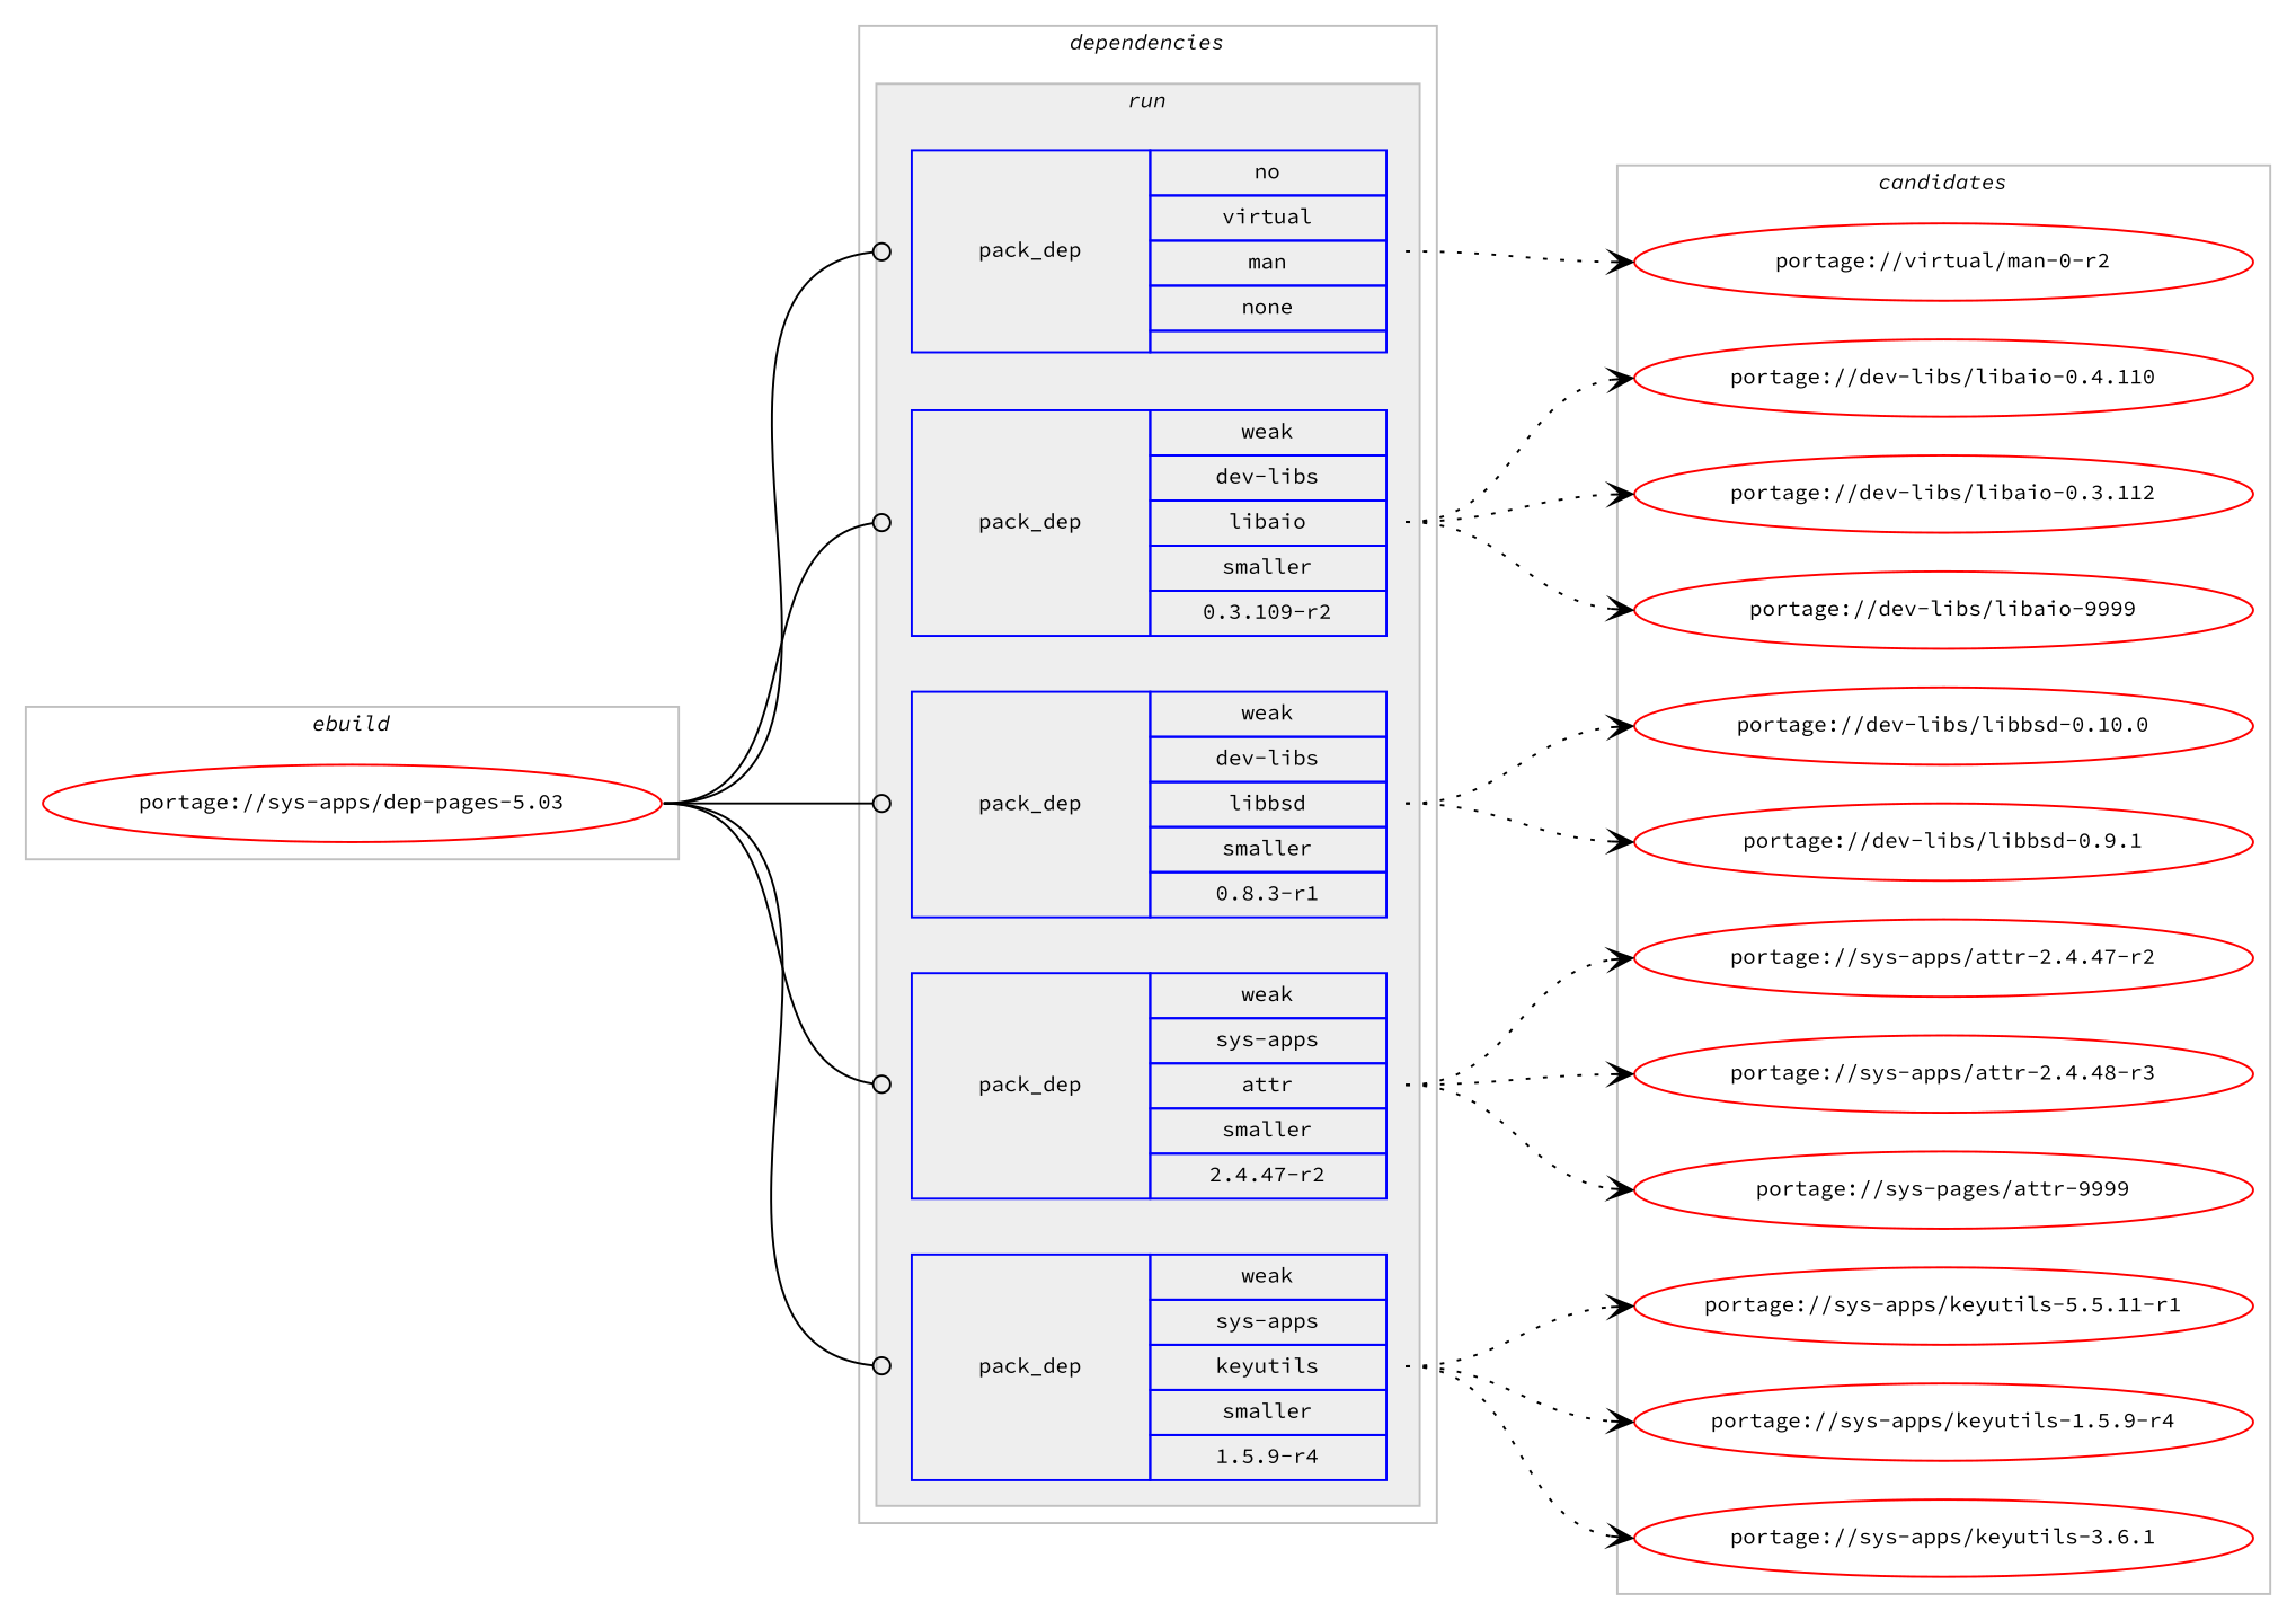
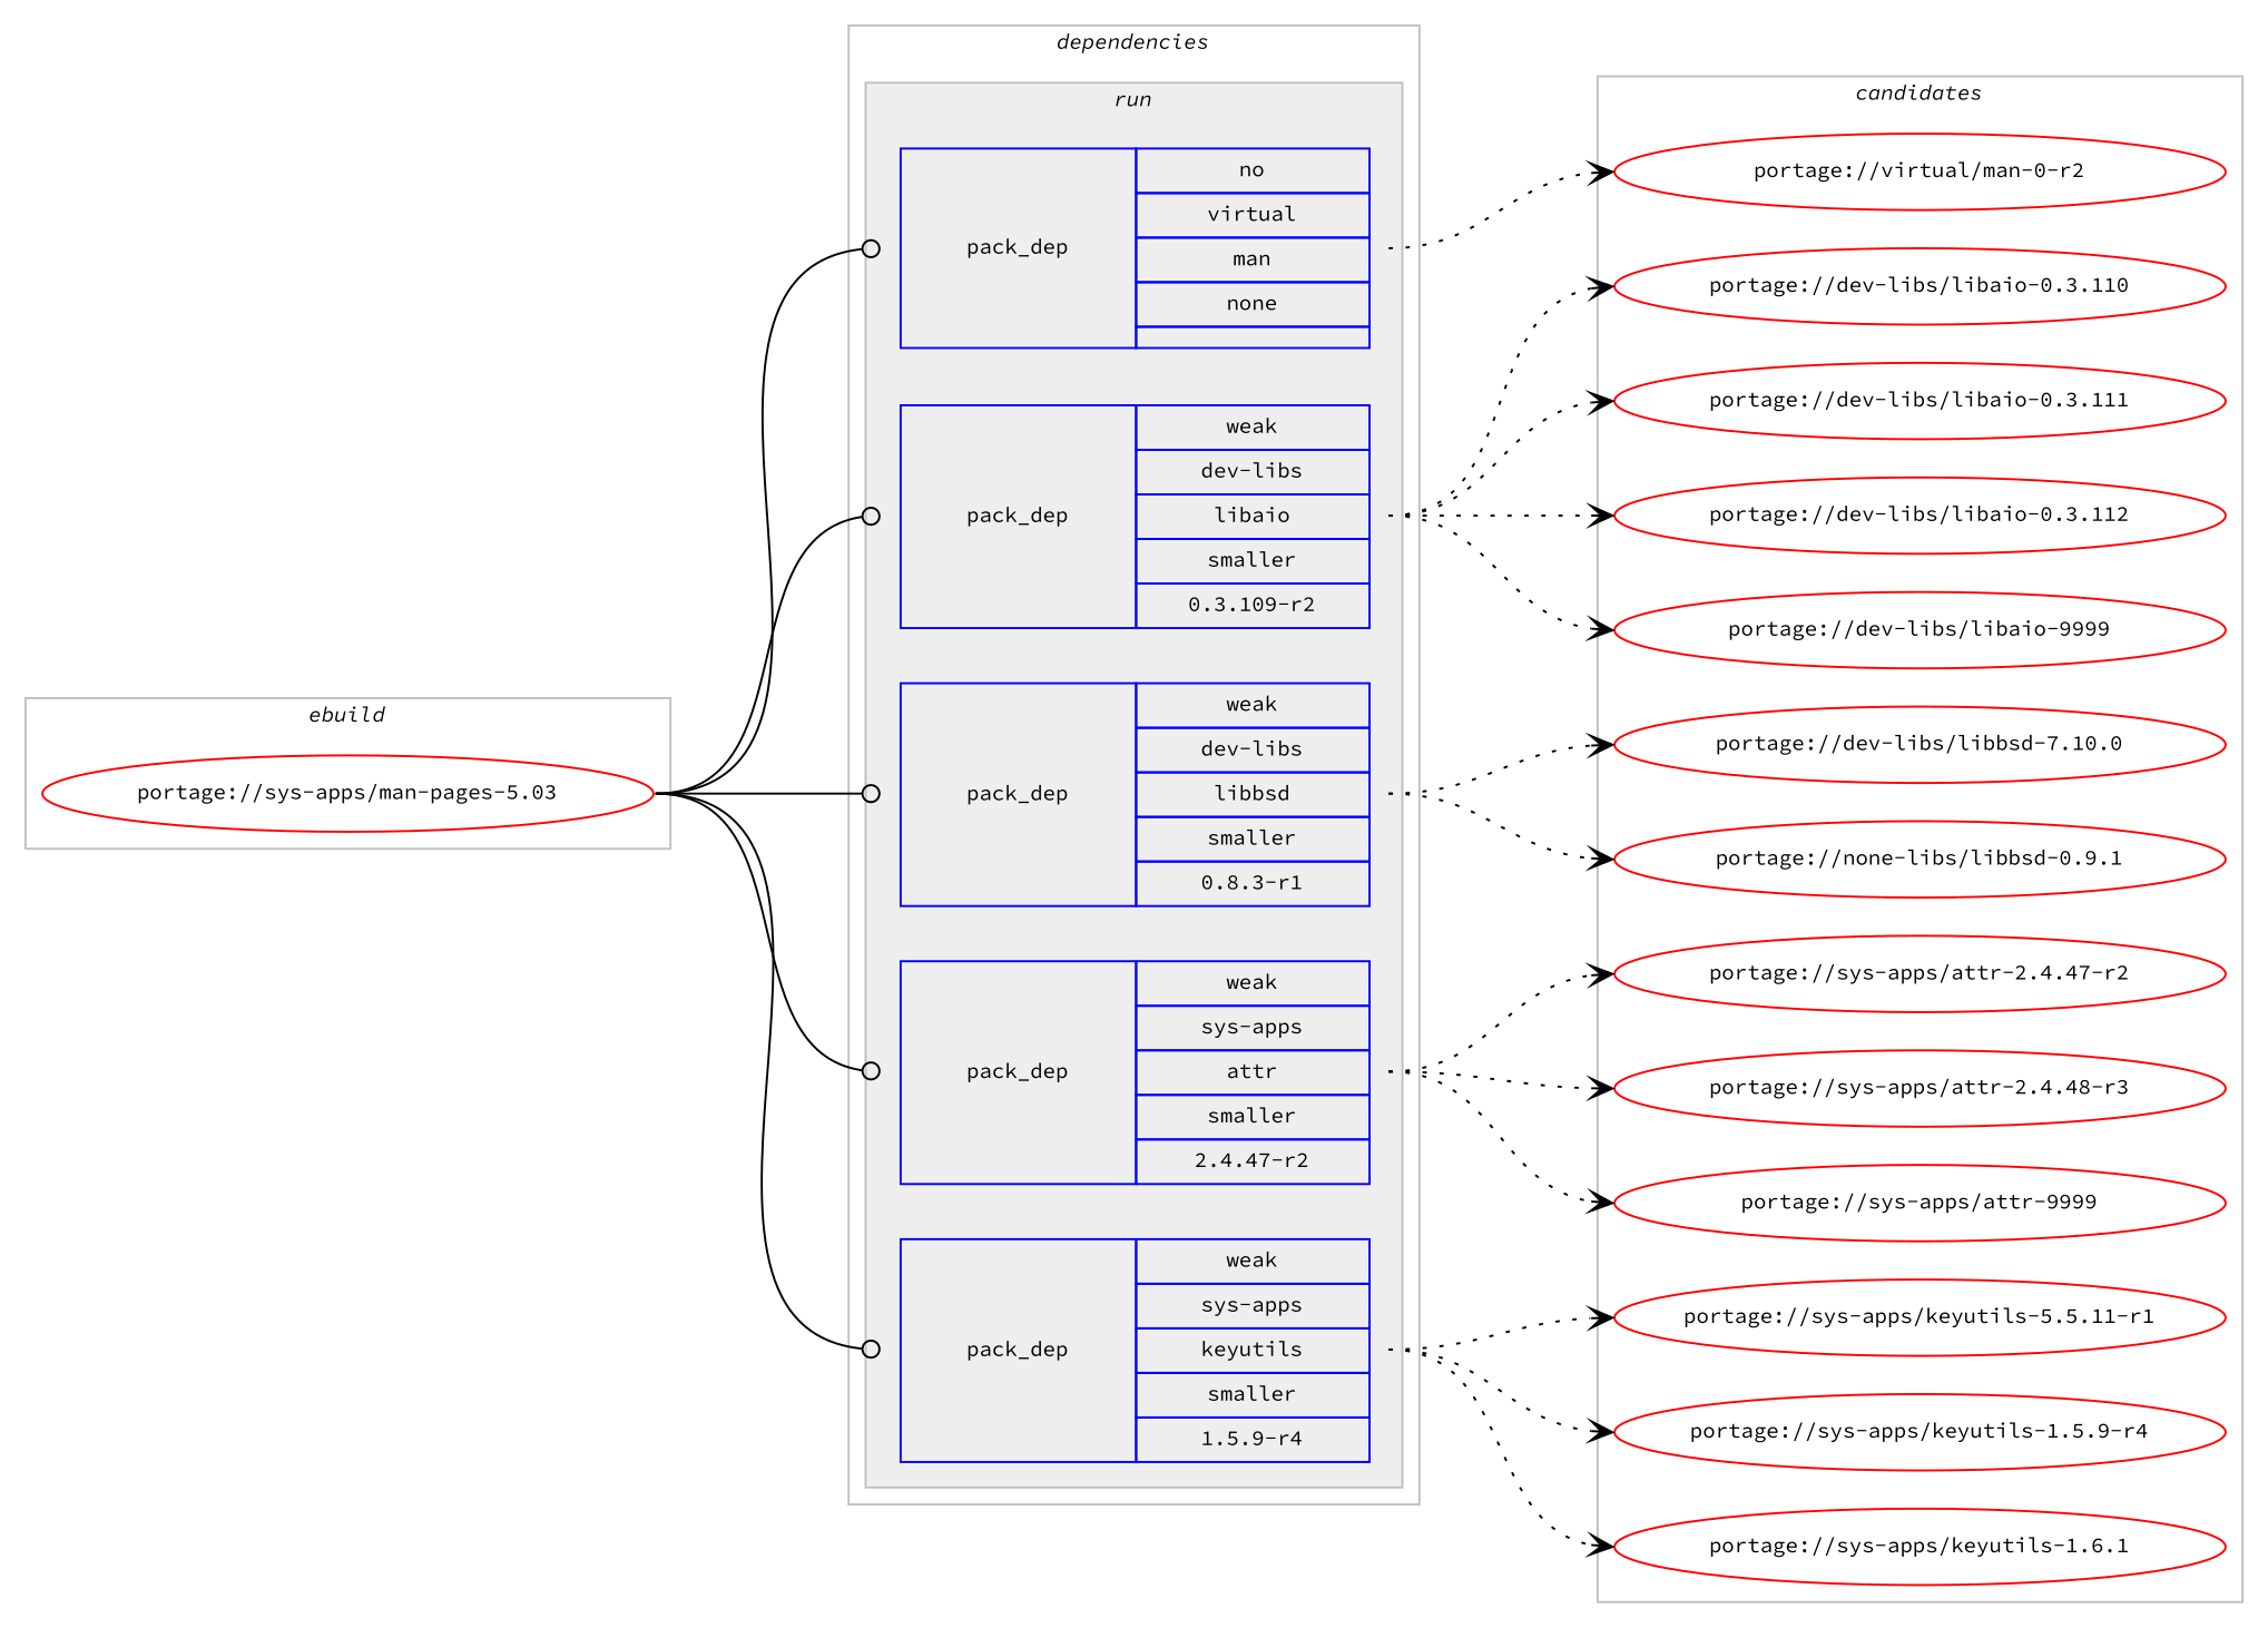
  digraph {
    compound=true
    concentrate=true
    fontname="Source Code Pro"
    fontsize=10
    newrank=true
    rankdir=LR
    ranksep=1.5
    node [color=red fontname="Source Code Pro" fontsize=10]
    edge [arrowhead=vee fontname="Source Code Pro" headport=w style=dotted tailport=e weight=100]
-   n1 [label="portage://sys-apps/dep-pages-5.03" width=4]
+   n1 [label="portage://sys-apps/man-pages-5.03" width=4]
    n2 [color=blue label=<<TABLE BORDER="0" CELLBORDER="1" CELLSPACING="0" CELLPADDING="4" WIDTH="220"><TR><TD ROWSPAN="6" CELLPADDING="30">pack_dep</TD></TR><TR><TD WIDTH="110">no</TD></TR><TR><TD>virtual</TD></TR><TR><TD>man</TD></TR><TR><TD>none</TD></TR><TR><TD></TD></TR></TABLE>> shape=none]
    n3 [color=blue label=<<TABLE BORDER="0" CELLBORDER="1" CELLSPACING="0" CELLPADDING="4" WIDTH="220"><TR><TD ROWSPAN="6" CELLPADDING="30">pack_dep</TD></TR><TR><TD WIDTH="110">weak</TD></TR><TR><TD>dev-libs</TD></TR><TR><TD>libaio</TD></TR><TR><TD>smaller</TD></TR><TR><TD>0.3.109-r2</TD></TR></TABLE>> shape=none]
    n4 [color=blue label=<<TABLE BORDER="0" CELLBORDER="1" CELLSPACING="0" CELLPADDING="4" WIDTH="220"><TR><TD ROWSPAN="6" CELLPADDING="30">pack_dep</TD></TR><TR><TD WIDTH="110">weak</TD></TR><TR><TD>dev-libs</TD></TR><TR><TD>libbsd</TD></TR><TR><TD>smaller</TD></TR><TR><TD>0.8.3-r1</TD></TR></TABLE>> shape=none]
    n5 [color=blue label=<<TABLE BORDER="0" CELLBORDER="1" CELLSPACING="0" CELLPADDING="4" WIDTH="220"><TR><TD ROWSPAN="6" CELLPADDING="30">pack_dep</TD></TR><TR><TD WIDTH="110">weak</TD></TR><TR><TD>sys-apps</TD></TR><TR><TD>attr</TD></TR><TR><TD>smaller</TD></TR><TR><TD>2.4.47-r2</TD></TR></TABLE>> shape=none]
    n6 [color=blue label=<<TABLE BORDER="0" CELLBORDER="1" CELLSPACING="0" CELLPADDING="4" WIDTH="220"><TR><TD ROWSPAN="6" CELLPADDING="30">pack_dep</TD></TR><TR><TD WIDTH="110">weak</TD></TR><TR><TD>sys-apps</TD></TR><TR><TD>keyutils</TD></TR><TR><TD>smaller</TD></TR><TR><TD>1.5.9-r4</TD></TR></TABLE>> shape=none]
    n7 [label="portage://virtual/man-0-r2" width=4]
-   n8 [label="portage://dev-libs/libaio-0.4.110" width=4]
+   n8 [label="portage://dev-libs/libaio-0.3.110" width=4]
+   n9 [label="portage://dev-libs/libaio-0.3.111" width=4]
    n10 [label="portage://dev-libs/libaio-0.3.112" width=4]
    n11 [label="portage://dev-libs/libaio-9999" width=4]
-   n12 [label="portage://dev-libs/libbsd-0.10.0" width=4]
-   n13 [label="portage://dev-libs/libbsd-0.9.1" width=4]
+   n12 [label="portage://dev-libs/libbsd-7.10.0" width=4]
+   n13 [label="portage://none-libs/libbsd-0.9.1" width=4]
    n14 [label="portage://sys-apps/attr-2.4.47-r2" width=4]
    n15 [label="portage://sys-apps/attr-2.4.48-r3" width=4]
-   n16 [label="portage://sys-pages/attr-9999" width=4]
+   n16 [label="portage://sys-apps/attr-9999" width=4]
    n17 [label="portage://sys-apps/keyutils-5.5.11-r1" width=4]
    n18 [label="portage://sys-apps/keyutils-1.5.9-r4" width=4]
-   n19 [label="portage://sys-apps/keyutils-3.6.1" width=4]
+   n19 [label="portage://sys-apps/keyutils-1.6.1" width=4]
    subgraph cluster_1 {
      color=gray
      label=<<i>ebuild</i>>
      rank=same
      n1
    }
    subgraph cluster_2 {
      color=gray
      label=<<i>dependencies</i>>
      subgraph cluster_3 {
        color=gray
        fillcolor="#eeeeee"
        label=<<i>compile</i>>
        style=filled
      }
      subgraph cluster_4 {
        color=gray
        fillcolor="#eeeeee"
        label=<<i>compile and run</i>>
        style=filled
      }
      subgraph cluster_5 {
        color=gray
        fillcolor="#eeeeee"
        label=<<i>run</i>>
        style=filled
        subgraph sub_6 {
          color=gray
          fillcolor="#eeeeee"
          label=<<i>run</i>>
          style=filled
          n2
        }
        subgraph sub_7 {
          color=gray
          fillcolor="#eeeeee"
          label=<<i>run</i>>
          style=filled
          n3
        }
        subgraph sub_8 {
          color=gray
          fillcolor="#eeeeee"
          label=<<i>run</i>>
          style=filled
          n4
        }
        subgraph sub_9 {
          color=gray
          fillcolor="#eeeeee"
          label=<<i>run</i>>
          style=filled
          n5
        }
        subgraph sub_10 {
          color=gray
          fillcolor="#eeeeee"
          label=<<i>run</i>>
          style=filled
          n6
        }
      }
    }
    subgraph cluster_11 {
      color=gray
      label=<<i>candidates</i>>
      rank=same
      subgraph sub_12 {
        color=black
        label=<<i>candidates</i>>
        nodesep=1
        rank=same
        n7
      }
      subgraph sub_13 {
        color=black
        label=<<i>candidates</i>>
        nodesep=1
        rank=same
        n8
+       n9
        n10
        n11
      }
      subgraph sub_14 {
        color=black
        label=<<i>candidates</i>>
        nodesep=1
        rank=same
        n12
        n13
      }
      subgraph sub_15 {
        color=black
        label=<<i>candidates</i>>
        nodesep=1
        rank=same
        n14
        n15
        n16
      }
      subgraph sub_16 {
        color=black
        label=<<i>candidates</i>>
        nodesep=1
        rank=same
        n17
        n18
        n19
      }
    }
    n1 -> n2 [arrowhead=odot style=solid weight=20]
    n1 -> n3 [arrowhead=odot style=solid weight=20]
    n1 -> n4 [arrowhead=odot style=solid weight=20]
    n1 -> n5 [arrowhead=odot style=solid weight=20]
    n1 -> n6 [arrowhead=odot style=solid weight=20]
    n2 -> n7
    n3 -> n8
+   n3 -> n9
    n3 -> n10
    n3 -> n11
    n4 -> n12
    n4 -> n13
    n5 -> n14
    n5 -> n15
    n5 -> n16
    n6 -> n17
    n6 -> n18
    n6 -> n19
  }
